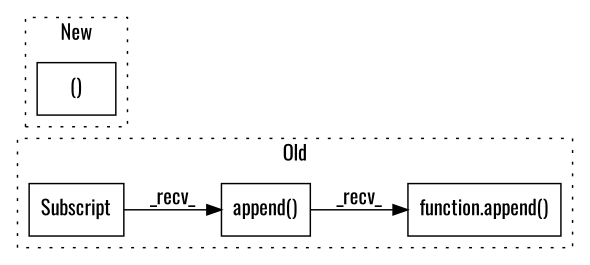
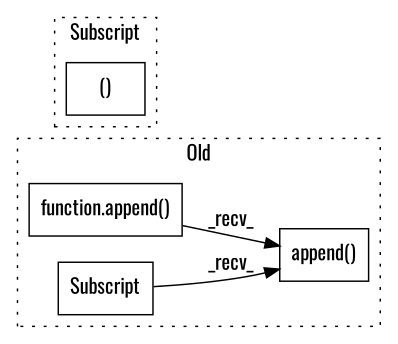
  digraph {
    fontname=Oswald
    rankdir=LR
    node [a=75 fontname=Oswald shape=box]
    edge [fontname=Oswald]
    n1 [l="12,1" label="function.append()" s="5666,5682"]
    n2 [l="43,1" label="append()" s="6040,6086"]
    n3 [a=63 l="35,0" label=Subscript s="6040,0"]
    n4 [a=54 l=7 label="()" s=5846]
    subgraph cluster_1 {
      label=Old
      style=dotted
      n1
      n2
      n3
    }
    subgraph cluster_2 {
-     label=New
+     label=Subscript
      style=dotted
      n4
    }
-   n2 -> n1 [label=_recv_]
+   n1 -> n2 [label=_recv_]
    n3 -> n2 [label=_recv_]
  }
